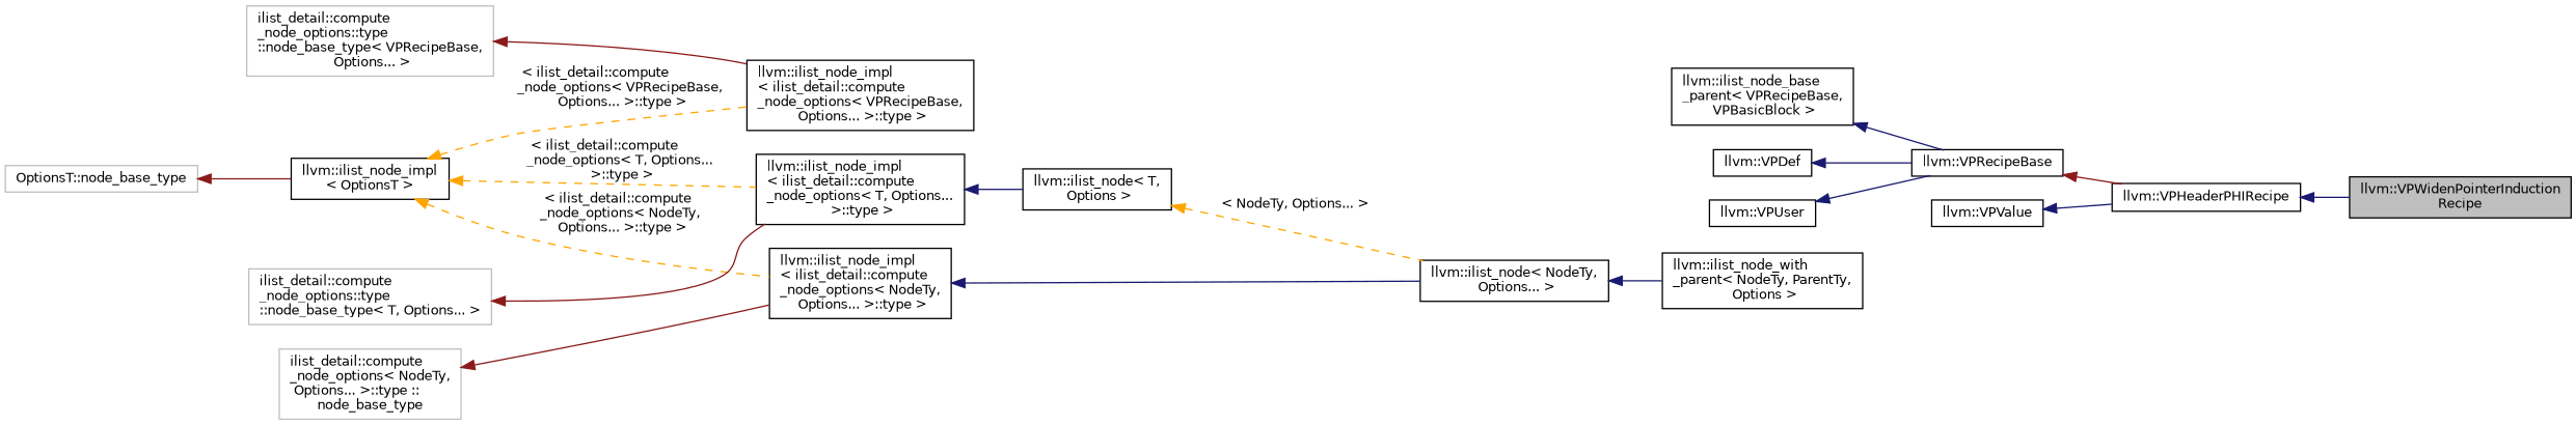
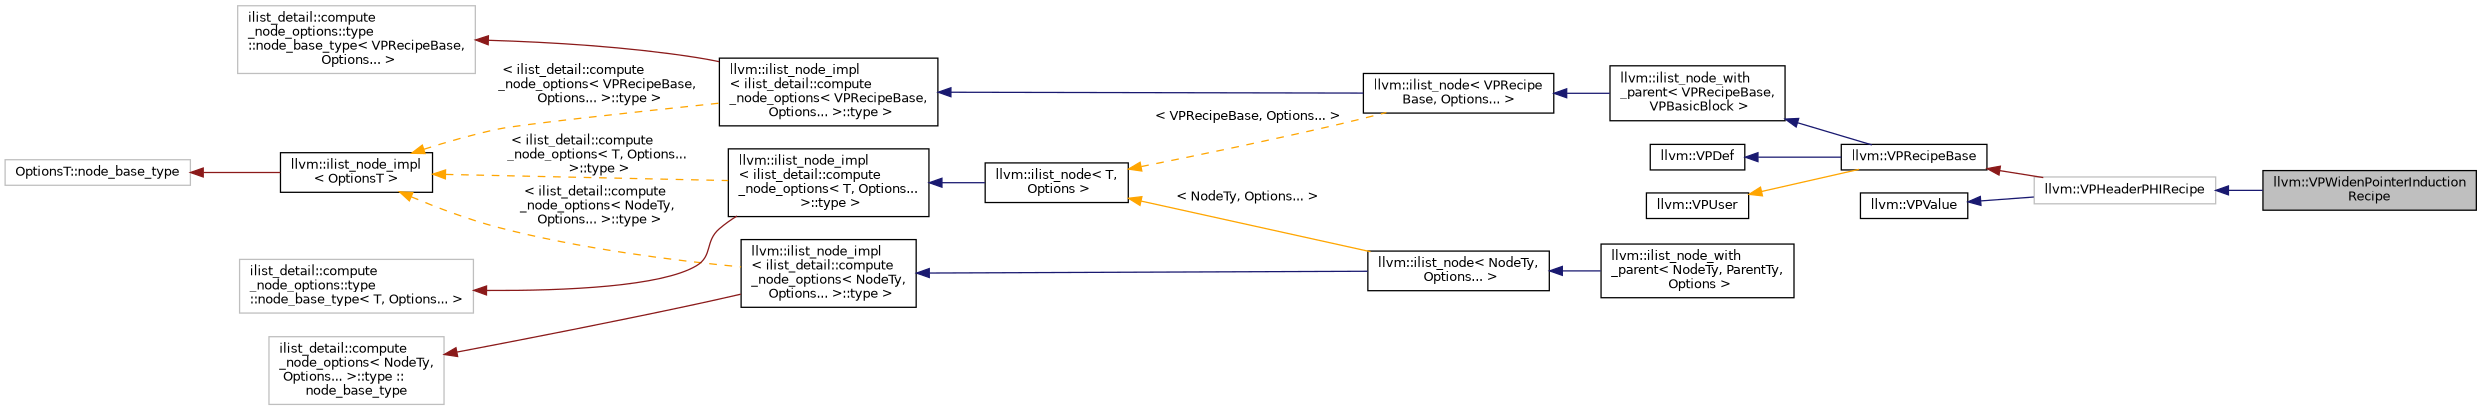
  digraph {
    rankdir=LR
    node [color=black fontname=Helvetica fontsize=10 shape=record]
    edge [color=midnightblue dir=back fontname=Helvetica fontsize=10 labelfontname=Helvetica labelfontsize=10 style=solid]
    n1 [fillcolor=grey75 fontcolor=black height=0.2 label="llvm::VPWidenPointerInduction\lRecipe" style=filled width=0.4]
-   n2 [height=0.2 label="llvm::VPHeaderPHIRecipe" width=0.4]
+   n2 [color=grey75 height=0.2 label="llvm::VPHeaderPHIRecipe" width=0.4]
    n3 [height=0.2 label="llvm::VPRecipeBase" width=0.4]
-   n4 [height=0.2 label="llvm::ilist_node_base\l_parent\< VPRecipeBase,\l VPBasicBlock \>" width=0.4]
+   n4 [height=0.2 label="llvm::ilist_node_with\l_parent\< VPRecipeBase,\l VPBasicBlock \>" width=0.4]
+   n5 [height=0.2 label="llvm::ilist_node\< VPRecipe\lBase, Options... \>" width=0.4]
    n6 [height=0.2 label="llvm::ilist_node_impl\l\< ilist_detail::compute\l_node_options\< VPRecipeBase,\l Options... \>::type \>" width=0.4]
    n7 [color=grey75 height=0.2 label="ilist_detail::compute\l_node_options::type \l::node_base_type\< VPRecipeBase,\l Options... \>" width=0.4]
    n8 [height=0.2 label="llvm::ilist_node_impl\l\< OptionsT \>" width=0.4]
    n9 [height=0.2 label="llvm::ilist_node_impl\l\< ilist_detail::compute\l_node_options\< T, Options...\l \>::type \>" width=0.4]
    n10 [height=0.2 label="llvm::ilist_node_impl\l\< ilist_detail::compute\l_node_options\< NodeTy,\l Options... \>::type \>" width=0.4]
    n11 [height=0.2 label="llvm::ilist_node\< T,\l Options \>" width=0.4]
    n12 [height=0.2 label="llvm::ilist_node\< NodeTy,\l Options... \>" width=0.4]
    n13 [color=grey75 height=0.2 label="OptionsT::node_base_type" width=0.4]
    n14 [height=0.2 label="llvm::ilist_node_with\l_parent\< NodeTy, ParentTy,\l Options \>" width=0.4]
    n15 [color=grey75 height=0.2 label="ilist_detail::compute\l_node_options::type \l::node_base_type\< T, Options... \>" width=0.4]
    n16 [color=grey75 height=0.2 label="ilist_detail::compute\l_node_options\< NodeTy,\l Options... \>::type ::\lnode_base_type" width=0.4]
    n17 [height=0.2 label="llvm::VPDef" width=0.4]
    n18 [height=0.2 label="llvm::VPUser" width=0.4]
    n19 [height=0.2 label="llvm::VPValue" width=0.4]
    n2 -> n1
    n3 -> n2 [color=firebrick4]
    n4 -> n3
+   n5 -> n4
+   n6 -> n5
    n7 -> n6 [color=firebrick4]
    n8 -> n6 [color=orange label=" \< ilist_detail::compute\l_node_options\< VPRecipeBase,\l Options... \>::type \>" style=dashed]
    n8 -> n9 [color=orange label=" \< ilist_detail::compute\l_node_options\< T, Options...\l \>::type \>" style=dashed]
    n8 -> n10 [color=orange label=" \< ilist_detail::compute\l_node_options\< NodeTy,\l Options... \>::type \>" style=dashed]
    n9 -> n11
    n10 -> n12
-   n11 -> n12 [color=orange label=" \< NodeTy, Options... \>" style=dashed]
+   n11 -> n5 [color=orange label=" \< VPRecipeBase, Options... \>" style=dashed]
+   n11 -> n12 [color=orange label=" \< NodeTy, Options... \>"]
    n12 -> n14
    n13 -> n8 [color=firebrick4]
    n15 -> n9 [color=firebrick4]
    n16 -> n10 [color=firebrick4]
    n17 -> n3
-   n18 -> n3
+   n18 -> n3 [color=orange]
    n19 -> n2
  }
